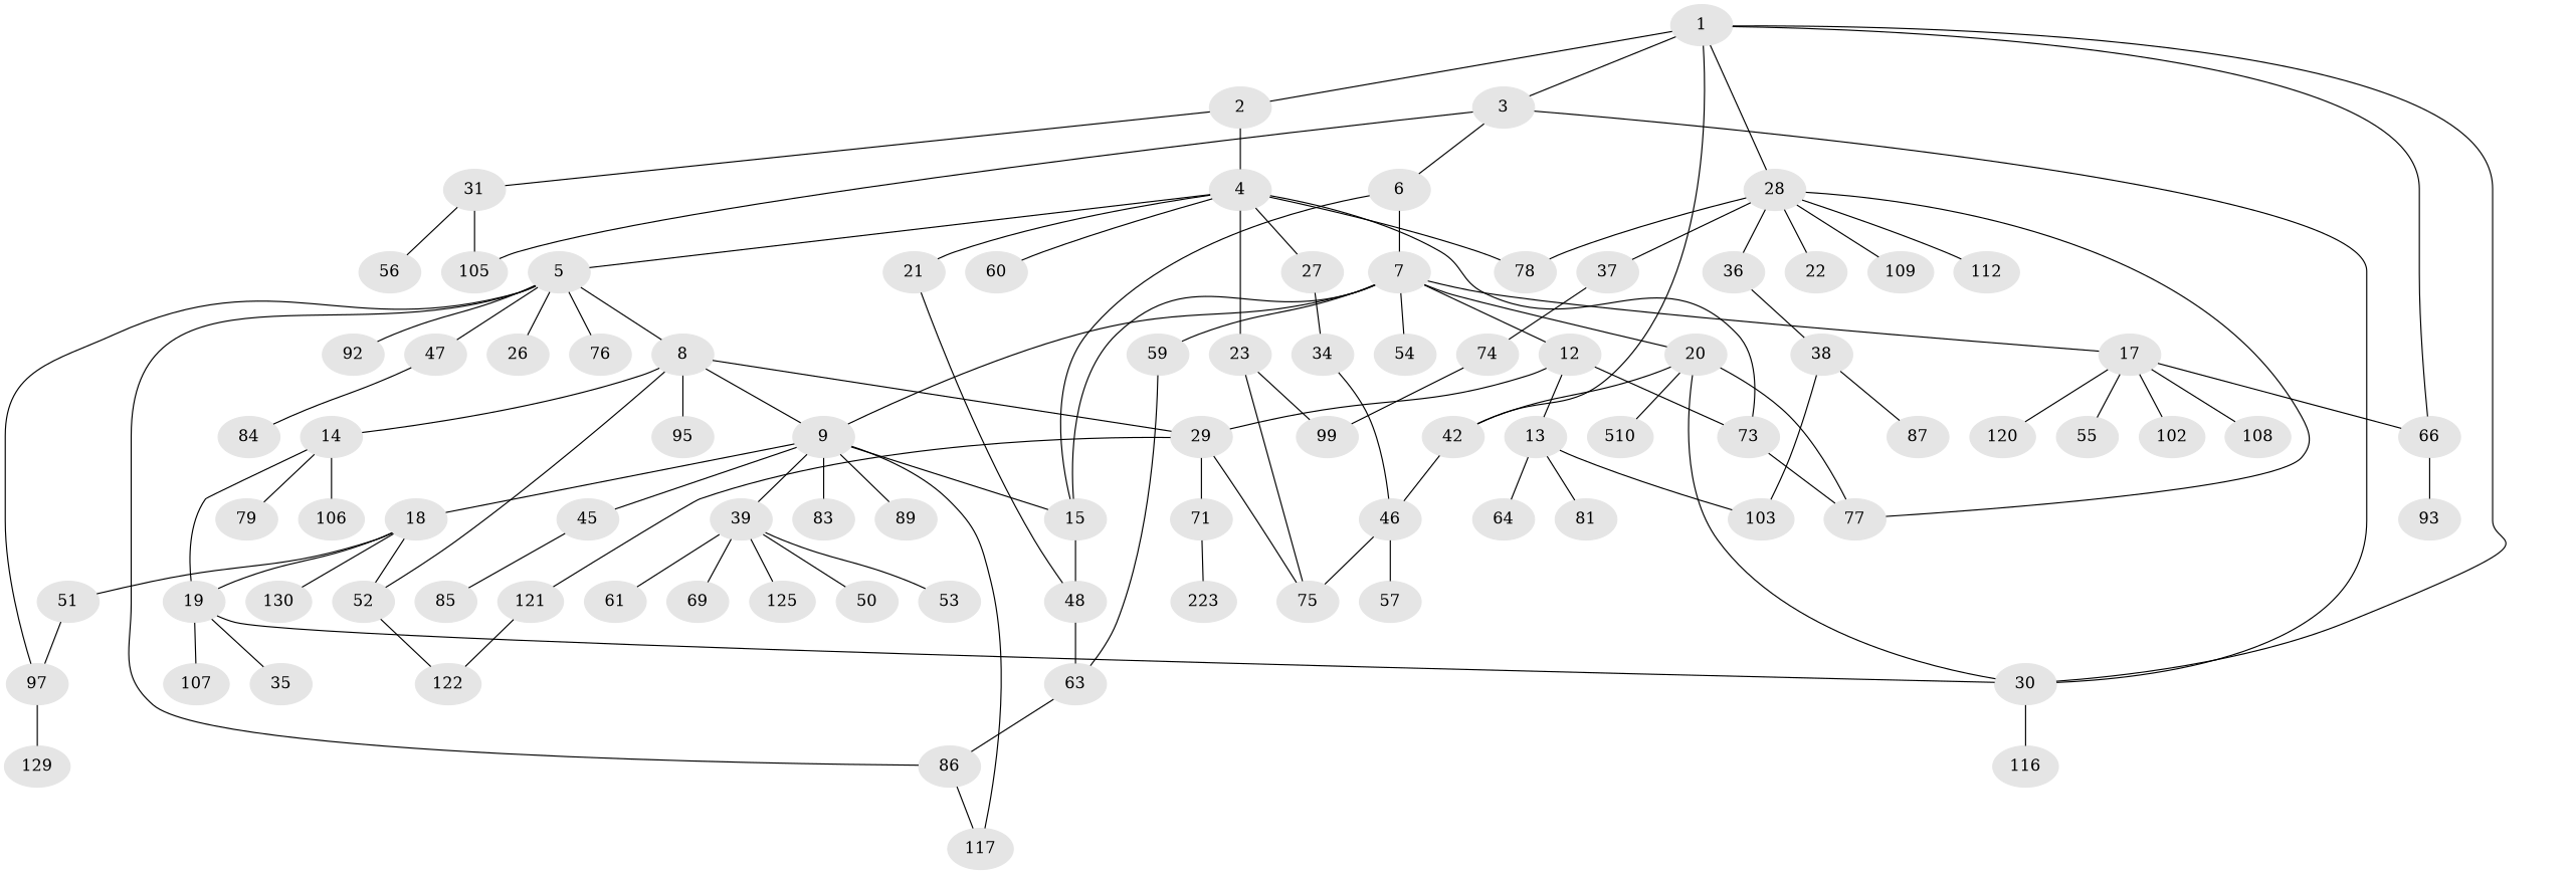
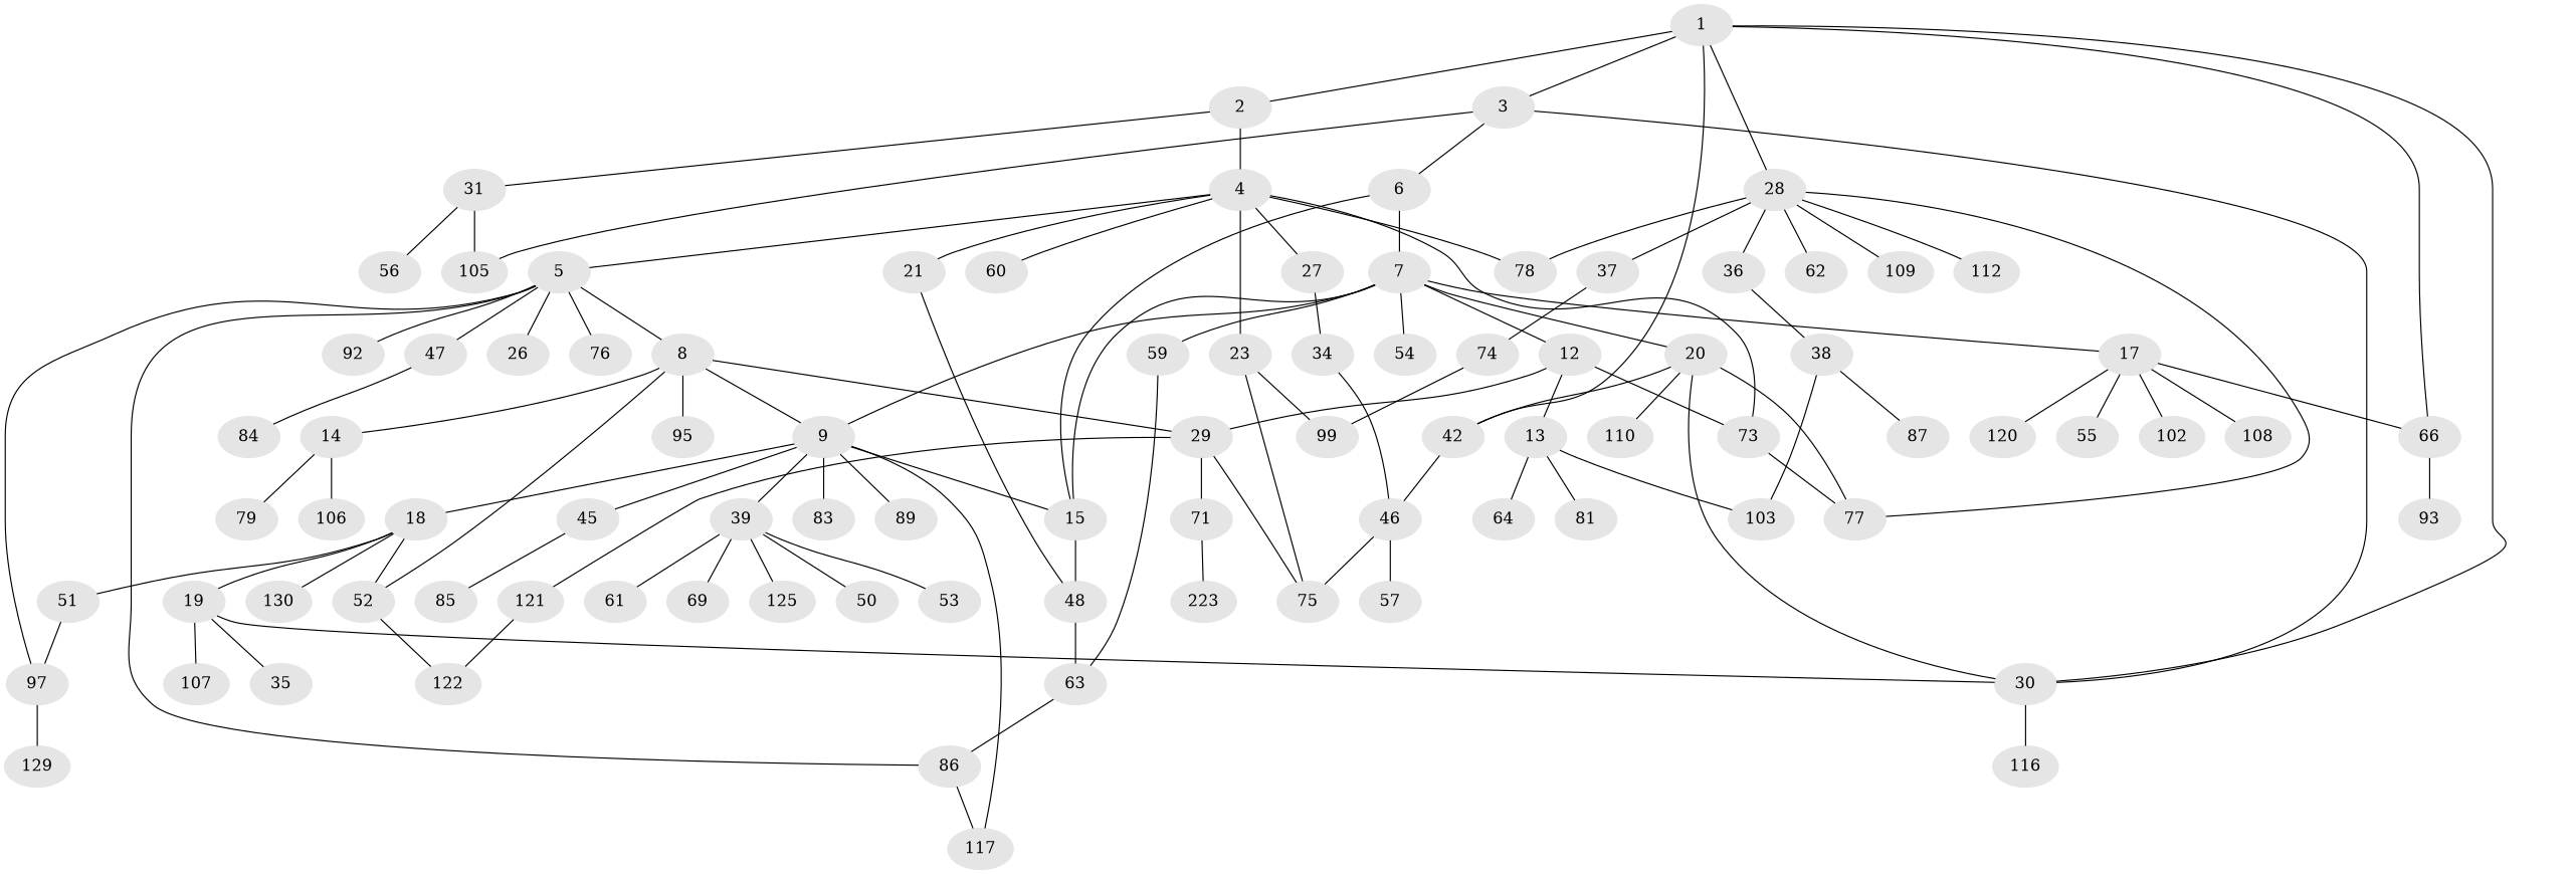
  graph {
    node [color=gray90 style=filled]
    1 [super="+16"]
    2 [super="+11"]
    3
    28 [super="+32"]
    30 [super="+68"]
    42
    66 [super="+111"]
    4 [super="+10"]
    31
    6 [super="+24"]
    105 [super="+127"]
    78
    77
    36
    37 [super="+80"]
-   62 [label=22]
+   62
    109
    112
    116
    46 [super="+98"]
    93
    5 [super="+25"]
    21
    23 [super="+126"]
    27 [super="+124"]
    60 [super="+104"]
    73
    56 [super="+115"]
    71 [super="+101"]
    n30 [label=223]
    7 [super="+22"]
    15 [super="+44"]
    8 [super="+90"]
    26 [super="+128"]
    47 [super="+113"]
    76
    86
    92
    97
    48 [super="+114"]
    75 [super="+118"]
    99
    34
    9 [super="+43"]
    14 [super="+40"]
    29 [super="+72"]
    52
    95
    84
    117
    129
    12 [super="+70"]
    17 [super="+88"]
    20 [super="+41"]
    54
    59
    18 [super="+94"]
    39 [super="+49"]
    45
    83
    89 [super="+96"]
    13 [super="+67"]
    55
    102
    108
    120
-   110 [label=510]
+   110
    63 [super="+91"]
    19 [super="+33"]
    79
    106
    121
    122
    51
    130
    50
    53
    61
    69
    125
    85 [super="+119"]
    64 [super="+131"]
    81
    103
    35
    107
    38 [super="+58"]
    74
    57 [super="+100"]
    87
    1 -- 2
    1 -- 3
    1 -- 28
    1 -- 30
    1 -- 42
    1 -- 66
    2 -- 4
    2 -- 31
    3 -- 30
    3 -- 6
    3 -- 105
    28 -- 78
    28 -- 77
    28 -- 36
    28 -- 37
    28 -- 62
    28 -- 109
    28 -- 112
    30 -- 116
    42 -- 46
    66 -- 93
    4 -- 78
    4 -- 5
    4 -- 21
    4 -- 23
    4 -- 27
    4 -- 60
    4 -- 73
    31 -- 105
    31 -- 56
    6 -- 7
    6 -- 15
    36 -- 38
    37 -- 74
    46 -- 75
    46 -- 57
    5 -- 8
    5 -- 26
    5 -- 47
    5 -- 76
    5 -- 86
    5 -- 92
    5 -- 97
    21 -- 48
    23 -- 75
    23 -- 99
    27 -- 34
    73 -- 77
    71 -- n30
    7 -- 15
    7 -- 9
    7 -- 12
    7 -- 17
    7 -- 20
    7 -- 54
    7 -- 59
    15 -- 48
    8 -- 9
    8 -- 14
    8 -- 29
    8 -- 52
    8 -- 95
    47 -- 84
    86 -- 117
    97 -- 129
    48 -- 63
    34 -- 46
    9 -- 15
    9 -- 117
    9 -- 18
    9 -- 39
    9 -- 45
    9 -- 83
    9 -- 89
-   14 -- 19
    14 -- 79
    14 -- 106
    29 -- 71
    29 -- 75
    29 -- 121
    52 -- 122
    12 -- 73
    12 -- 29
    12 -- 13
    17 -- 66
    17 -- 55
    17 -- 102
    17 -- 108
    17 -- 120
    20 -- 30
    20 -- 42
    20 -- 77
    20 -- 110
    59 -- 63
    18 -- 52
    18 -- 19
    18 -- 51
    18 -- 130
    39 -- 50
    39 -- 53
    39 -- 61
    39 -- 69
    39 -- 125
    45 -- 85
    13 -- 64
    13 -- 81
    13 -- 103
    63 -- 86
    19 -- 30
    19 -- 35
    19 -- 107
    121 -- 122
    51 -- 97
    38 -- 103
    38 -- 87
    74 -- 99
  }
